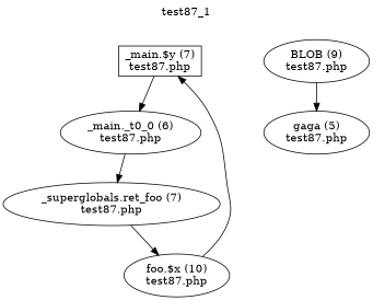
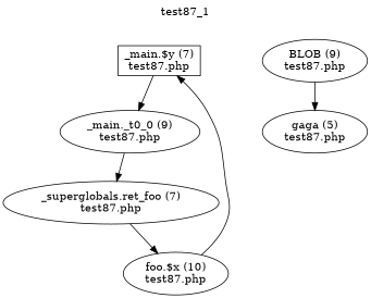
  digraph {
    label=test87_1
    labelloc=t
    node [shape=ellipse]
    n1 [label="_main.$y (7)\ntest87.php" shape=box]
-   n2 [label="_main._t0_0 (6)\ntest87.php"]
+   n2 [label="_main._t0_0 (9)\ntest87.php"]
    n3 [label="_superglobals.ret_foo (7)\ntest87.php"]
    n4 [label="foo.$x (10)\ntest87.php"]
    n5 [label="BLOB (9)\ntest87.php"]
    n6 [label="gaga (5)\ntest87.php"]
    n1 -> n2
    n2 -> n3
    n3 -> n4
    n4 -> n1
    n5 -> n6
  }
